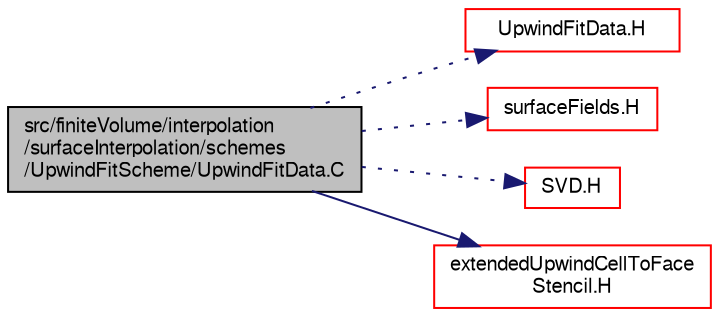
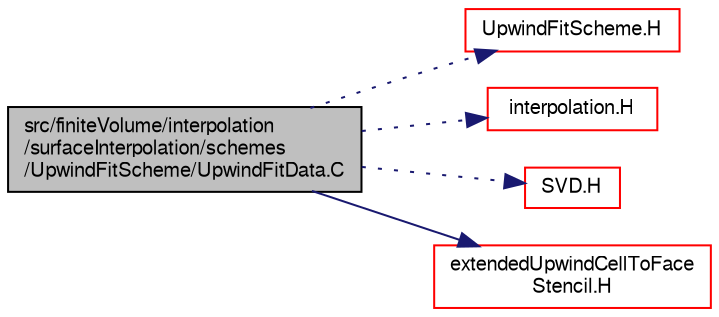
  digraph {
    rankdir=LR
    node [color=red fontname=FreeSans fontsize=10 shape=record]
    edge [color=midnightblue fontname=FreeSans fontsize=10 labelfontname=FreeSans labelfontsize=10 style=dotted]
    n1 [color=black fillcolor=grey75 fontcolor=black height=0.2 label="src/finiteVolume/interpolation\l/surfaceInterpolation/schemes\l/UpwindFitScheme/UpwindFitData.C" style=filled width=0.4]
-   n2 [height=0.2 label="UpwindFitData.H" width=0.4]
-   n3 [height=0.2 label="surfaceFields.H" width=0.4]
+   n2 [height=0.2 label="UpwindFitScheme.H" width=0.4]
+   n3 [height=0.2 label="interpolation.H" width=0.4]
    n4 [height=0.2 label="SVD.H" width=0.4]
    n5 [height=0.2 label="extendedUpwindCellToFace\lStencil.H" width=0.4]
    n1 -> n2
    n1 -> n3
    n1 -> n4
    n1 -> n5 [style=solid]
  }
